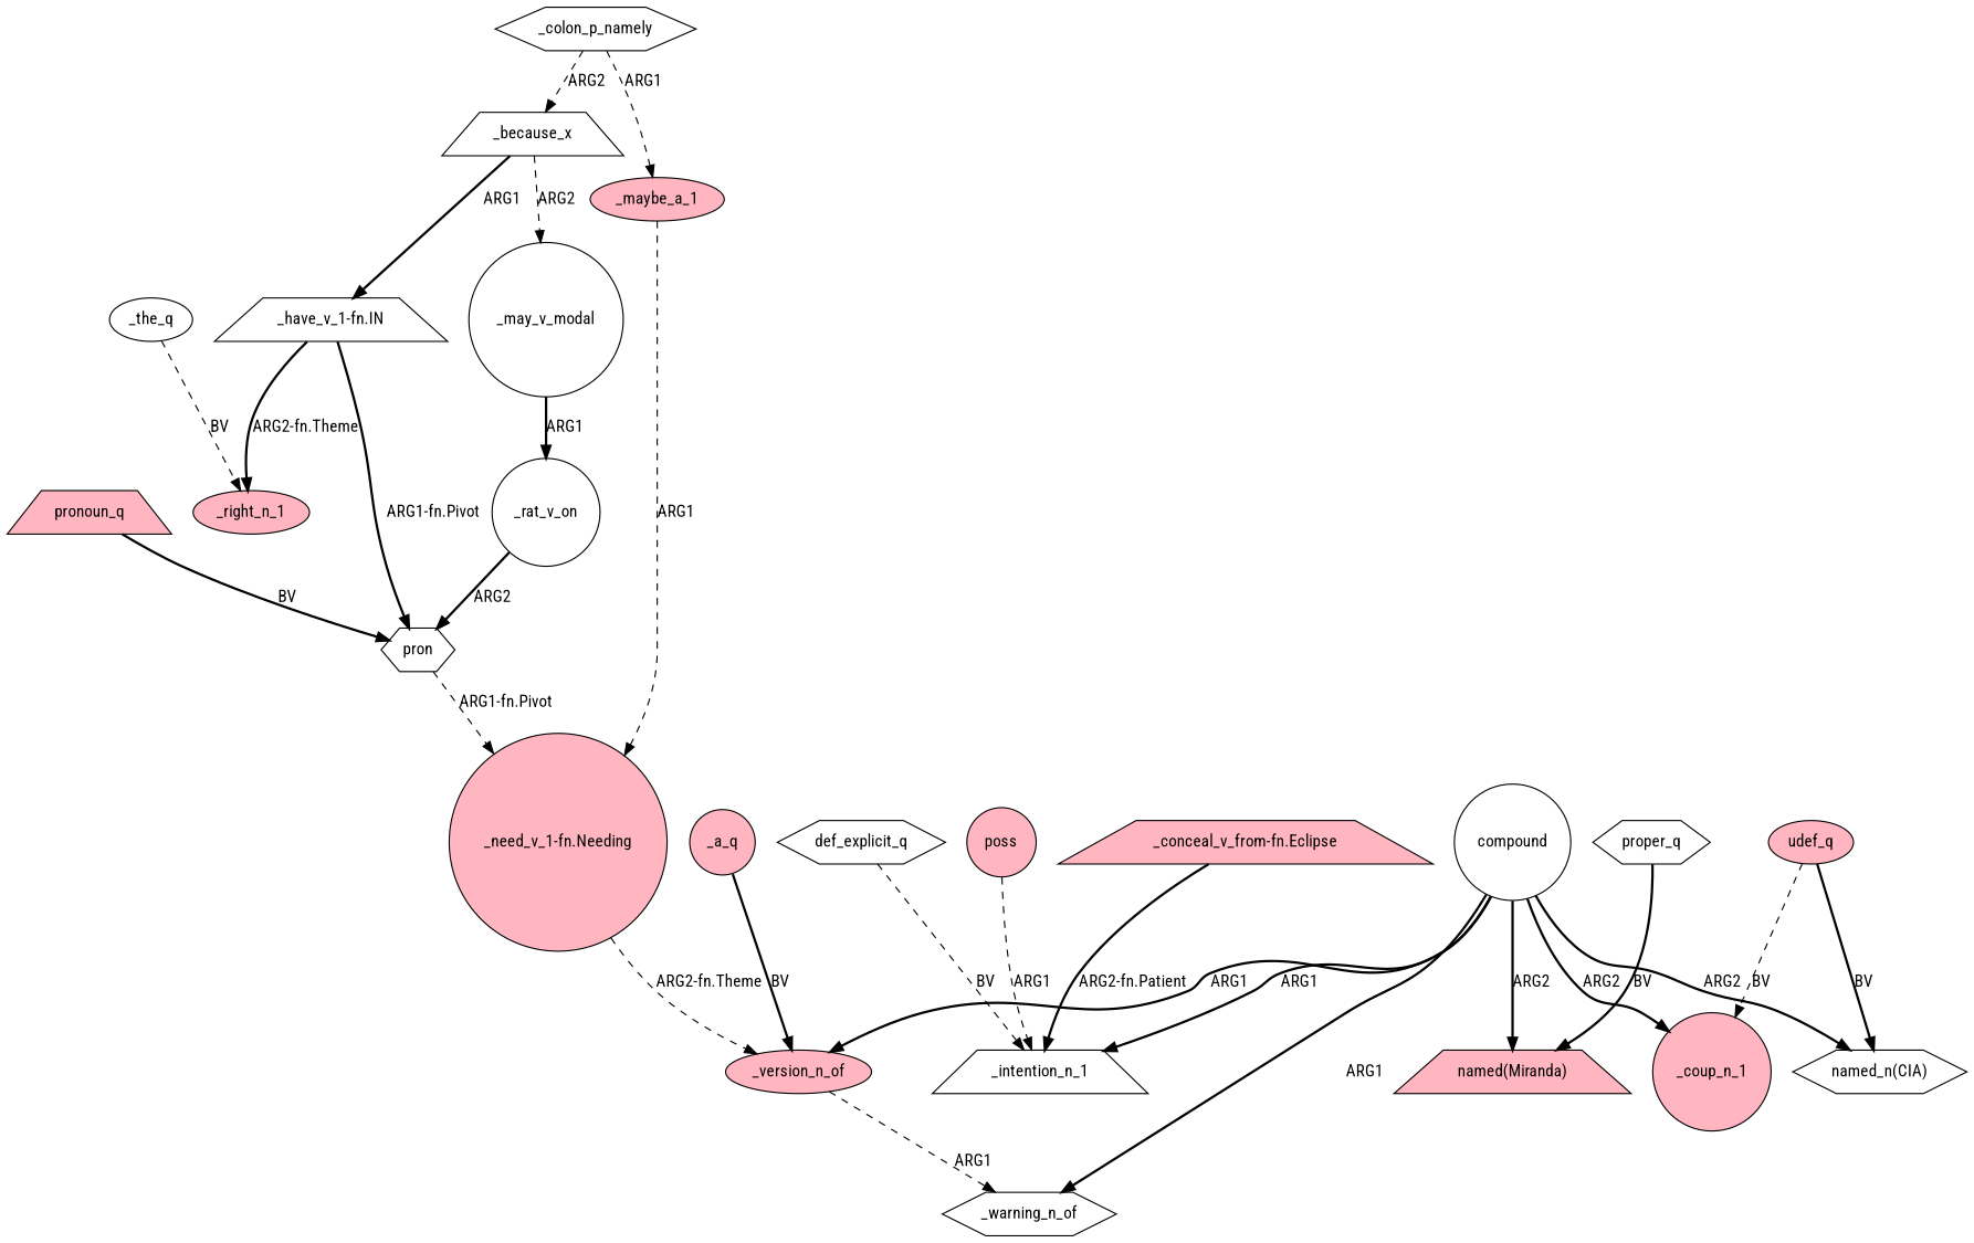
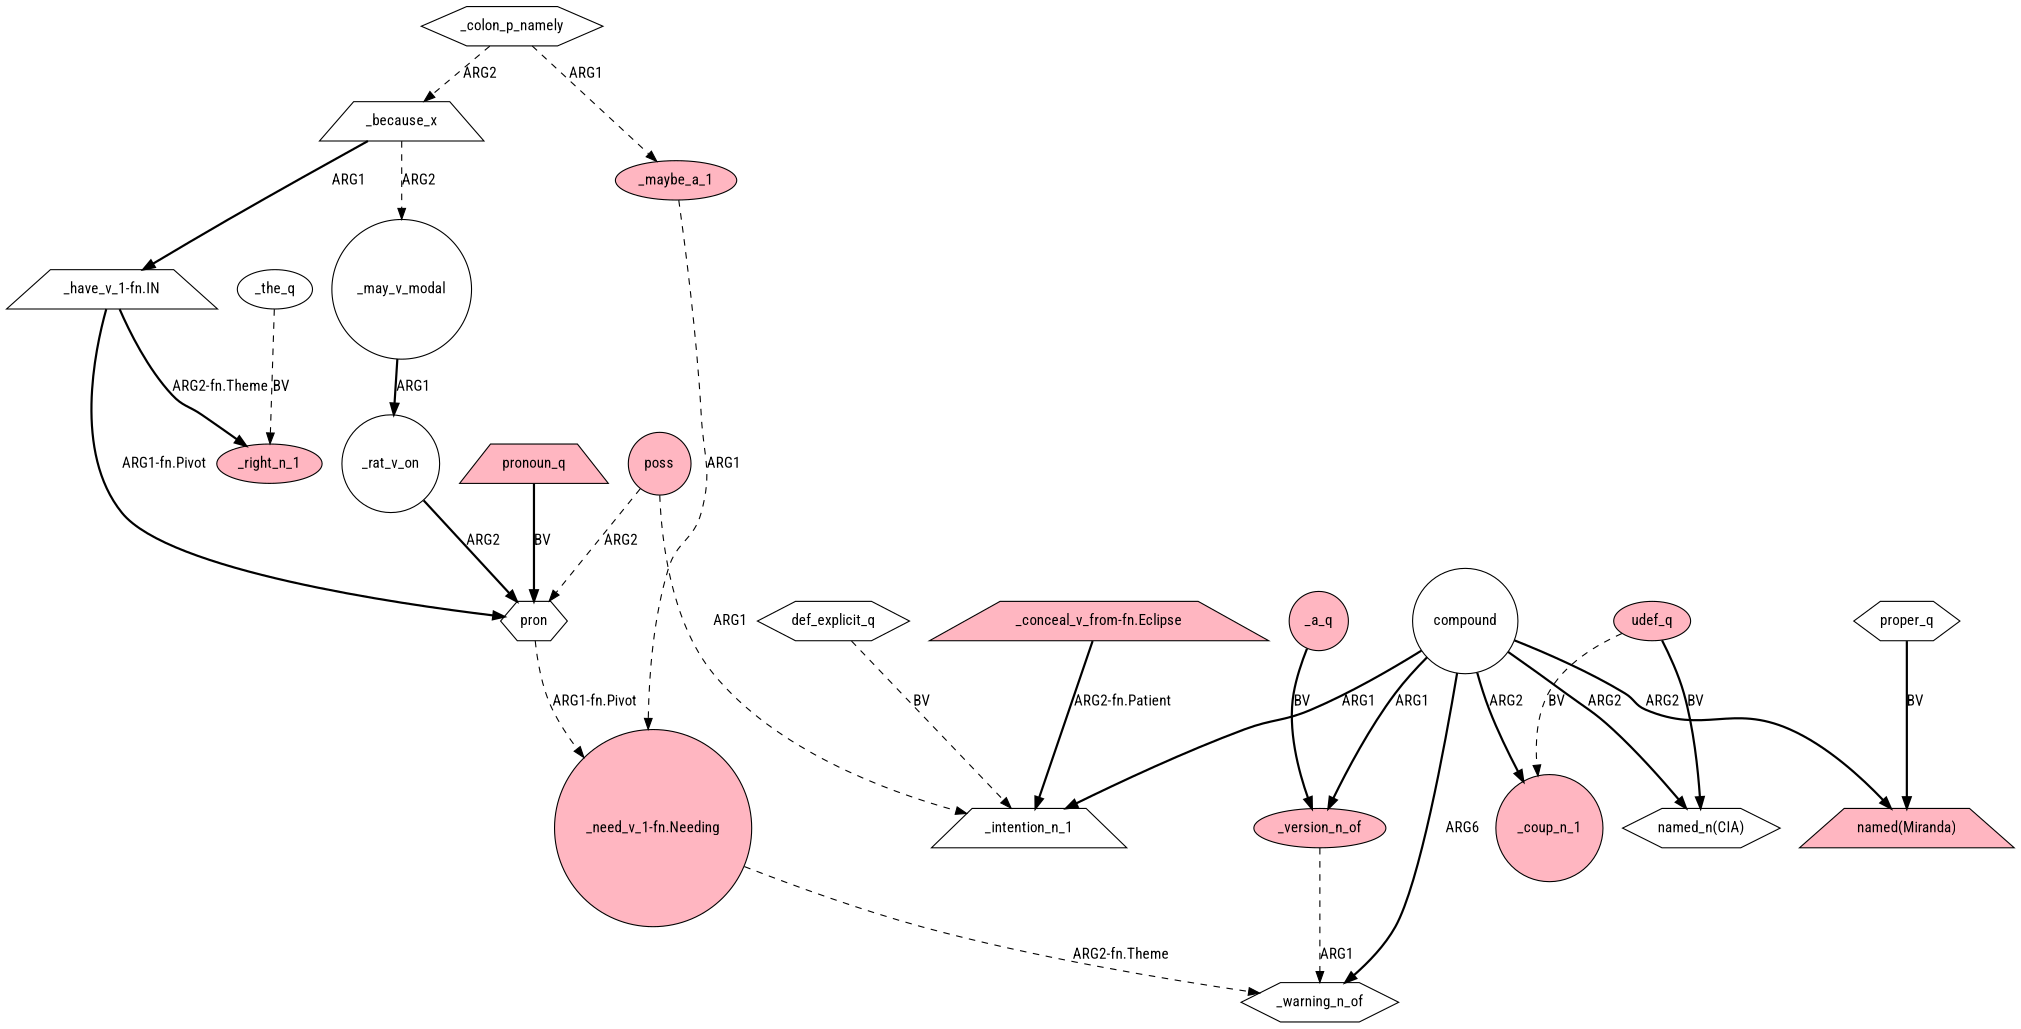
  digraph {
    fontname="Roboto Condensed"
    node [fillcolor=white fontname="Roboto Condensed" shape=circle style=filled]
    edge [fontname="Roboto Condensed" style=bold]
    _colon_p_namely [shape=hexagon]
    _because_x [shape=trapezium]
    _maybe_a_1 [fillcolor=lightpink shape=ellipse]
    "_have_v_1-fn.IN" [shape=trapezium]
    _may_v_modal
    "_need_v_1-fn.Needing" [fillcolor=lightpink]
    _right_n_1 [fillcolor=lightpink shape=ellipse]
    pron [shape=hexagon]
    _rat_v_on
    _version_n_of [fillcolor=lightpink shape=ellipse]
    _warning_n_of [shape=hexagon]
    "_conceal_v_from-fn.Eclipse" [fillcolor=lightpink shape=trapezium]
    _intention_n_1 [shape=trapezium]
    poss [fillcolor=lightpink]
    compound
    _coup_n_1 [fillcolor=lightpink]
    "named_n(CIA)" [shape=hexagon]
    "named(Miranda)" [fillcolor=lightpink shape=trapezium]
    udef_q [fillcolor=lightpink shape=ellipse]
    _the_q [shape=ellipse]
    pronoun_q [fillcolor=lightpink shape=trapezium]
    _a_q [fillcolor=lightpink]
    def_explicit_q [shape=hexagon]
    proper_q [shape=hexagon]
    _colon_p_namely -> _because_x [label=ARG2 style=dashed]
    _colon_p_namely -> _maybe_a_1 [label=ARG1 style=dashed]
    _because_x -> "_have_v_1-fn.IN" [label=ARG1]
    _because_x -> _may_v_modal [label=ARG2 style=dashed]
    _maybe_a_1 -> "_need_v_1-fn.Needing" [label=ARG1 style=dashed]
    "_have_v_1-fn.IN" -> _right_n_1 [label="ARG2-fn.Theme"]
    "_have_v_1-fn.IN" -> pron [label="ARG1-fn.Pivot"]
    _may_v_modal -> _rat_v_on [label=ARG1]
-   "_need_v_1-fn.Needing" -> _version_n_of [label="ARG2-fn.Theme" style=dashed]
+   "_need_v_1-fn.Needing" -> _warning_n_of [label="ARG2-fn.Theme" style=dashed]
    pron -> "_need_v_1-fn.Needing" [label="ARG1-fn.Pivot" style=dashed]
    _rat_v_on -> pron [label=ARG2]
    _version_n_of -> _warning_n_of [label=ARG1 style=dashed]
    "_conceal_v_from-fn.Eclipse" -> _intention_n_1 [label="ARG2-fn.Patient"]
+   poss -> pron [label=ARG2 style=dashed]
    poss -> _intention_n_1 [label=ARG1 style=dashed]
    compound -> _version_n_of [label=ARG1]
-   compound -> _warning_n_of [label=ARG1]
+   compound -> _warning_n_of [label=ARG6]
    compound -> _intention_n_1 [label=ARG1]
    compound -> _coup_n_1 [label=ARG2]
    compound -> "named_n(CIA)" [label=ARG2]
    compound -> "named(Miranda)" [label=ARG2]
    udef_q -> _coup_n_1 [label=BV style=dashed]
    udef_q -> "named_n(CIA)" [label=BV]
    _the_q -> _right_n_1 [label=BV style=dashed]
    pronoun_q -> pron [label=BV]
    _a_q -> _version_n_of [label=BV]
    def_explicit_q -> _intention_n_1 [label=BV style=dashed]
    proper_q -> "named(Miranda)" [label=BV]
  }
